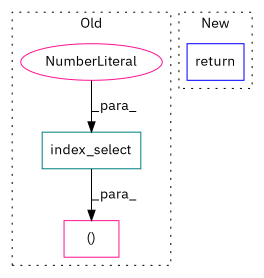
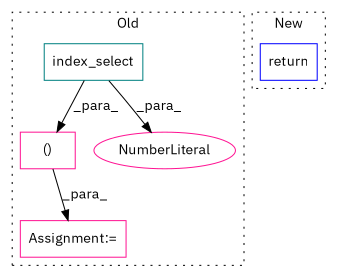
  digraph {
    fontname="IBM Plex Sans"
    node [color=deeppink fontname="IBM Plex Sans" shape=box]
    edge [fontname="IBM Plex Sans"]
    n1 [a=32 color=teal l="13,1" label=index_select s="10432,10456"]
+   n2 [a=7 l=6 label="Assignment:=" s=10396]
    n3 [a=106 l=191 label="()" s=10402]
    n4 [a=34 l=1 label=NumberLiteral s=10445 shape=ellipse]
    n5 [a=41 color=blue l=7 label=return s=10284]
    subgraph cluster_1 {
      label=Old
      style=dotted
      n1
+     n2
      n3
      n4
    }
    subgraph cluster_2 {
      label=New
      style=dotted
      n5
    }
    n1 -> n3 [label=_para_]
-   n4 -> n1 [label=_para_]
+   n3 -> n2 [label=_para_]
+   n1 -> n4 [label=_para_]
  }
